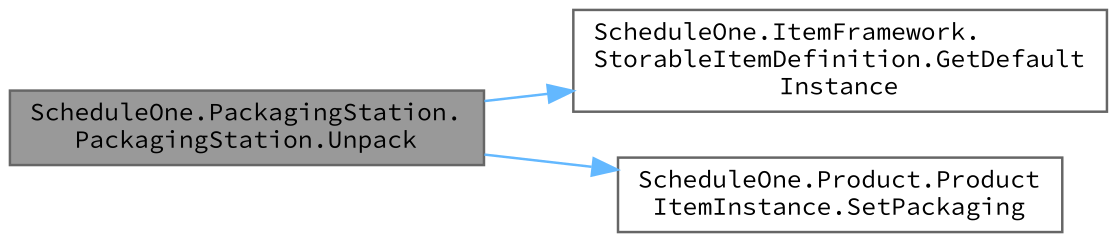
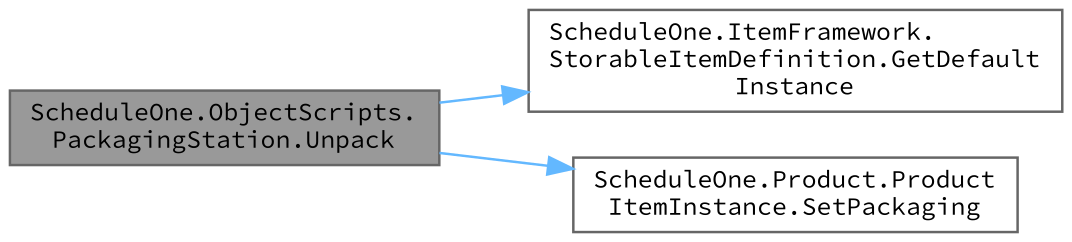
  digraph {
    rankdir=LR
    fontname="Source Code Pro"
    node [color=grey40 fillcolor=white fontname="Source Code Pro" fontsize=10 shape=box style=filled]
    edge [color=steelblue1 fontname="Source Code Pro" fontsize=10 labelfontname=Helvetica labelfontsize=10 style=solid]
-   n1 [color=gray40 fillcolor=grey60 fontcolor=black height=0.2 label="ScheduleOne.PackagingStation.\lPackagingStation.Unpack" width=0.4]
+   n1 [color=gray40 fillcolor=grey60 fontcolor=black height=0.2 label="ScheduleOne.ObjectScripts.\lPackagingStation.Unpack" width=0.4]
    n2 [height=0.2 label="ScheduleOne.ItemFramework.\lStorableItemDefinition.GetDefault\lInstance" width=0.4]
    n3 [height=0.2 label="ScheduleOne.Product.Product\lItemInstance.SetPackaging" width=0.4]
    n1 -> n2
    n1 -> n3
  }
